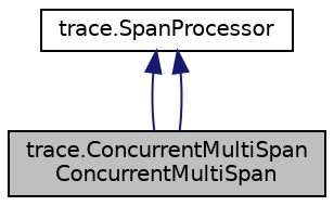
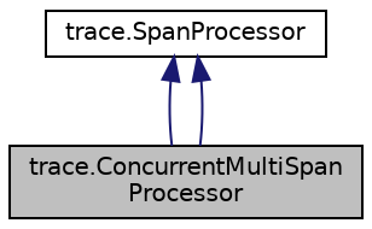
  digraph {
    node [color=black fontname=Helvetica fontsize=10 shape=record style=filled]
    edge [color=midnightblue dir=back fontname=Helvetica fontsize=10 labelfontname=Helvetica labelfontsize=10 style=solid]
-   n1 [fillcolor=grey75 fontcolor=black height=0.2 label="trace.ConcurrentMultiSpan\lConcurrentMultiSpan" width=0.4]
+   n1 [fillcolor=grey75 fontcolor=black height=0.2 label="trace.ConcurrentMultiSpan\lProcessor" width=0.4]
    n2 [fillcolor=white height=0.2 label="trace.SpanProcessor" width=0.4]
    n2 -> n1
    n2 -> n1
  }
